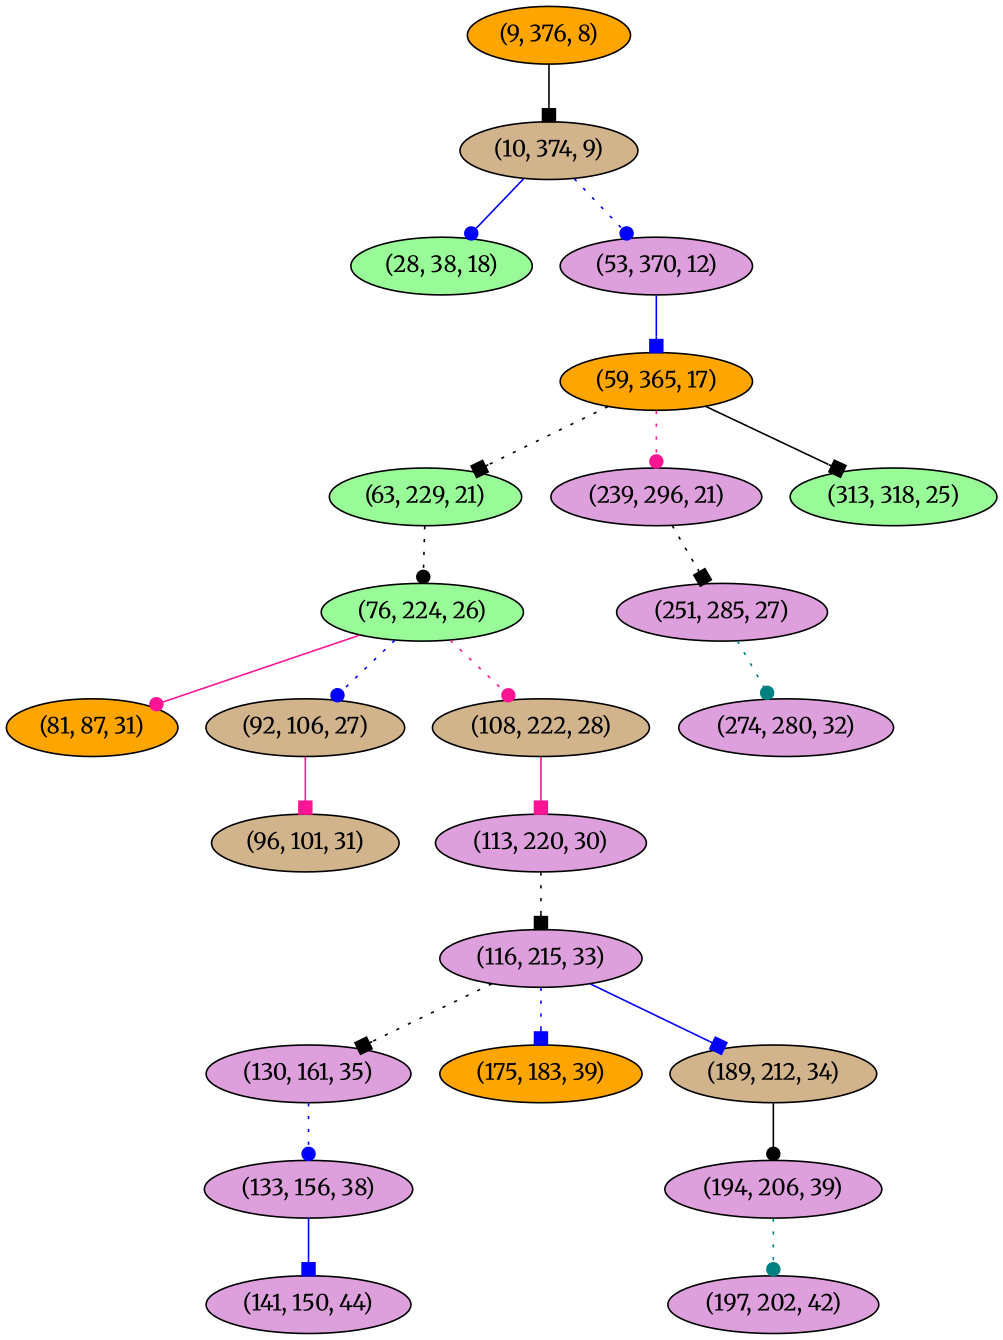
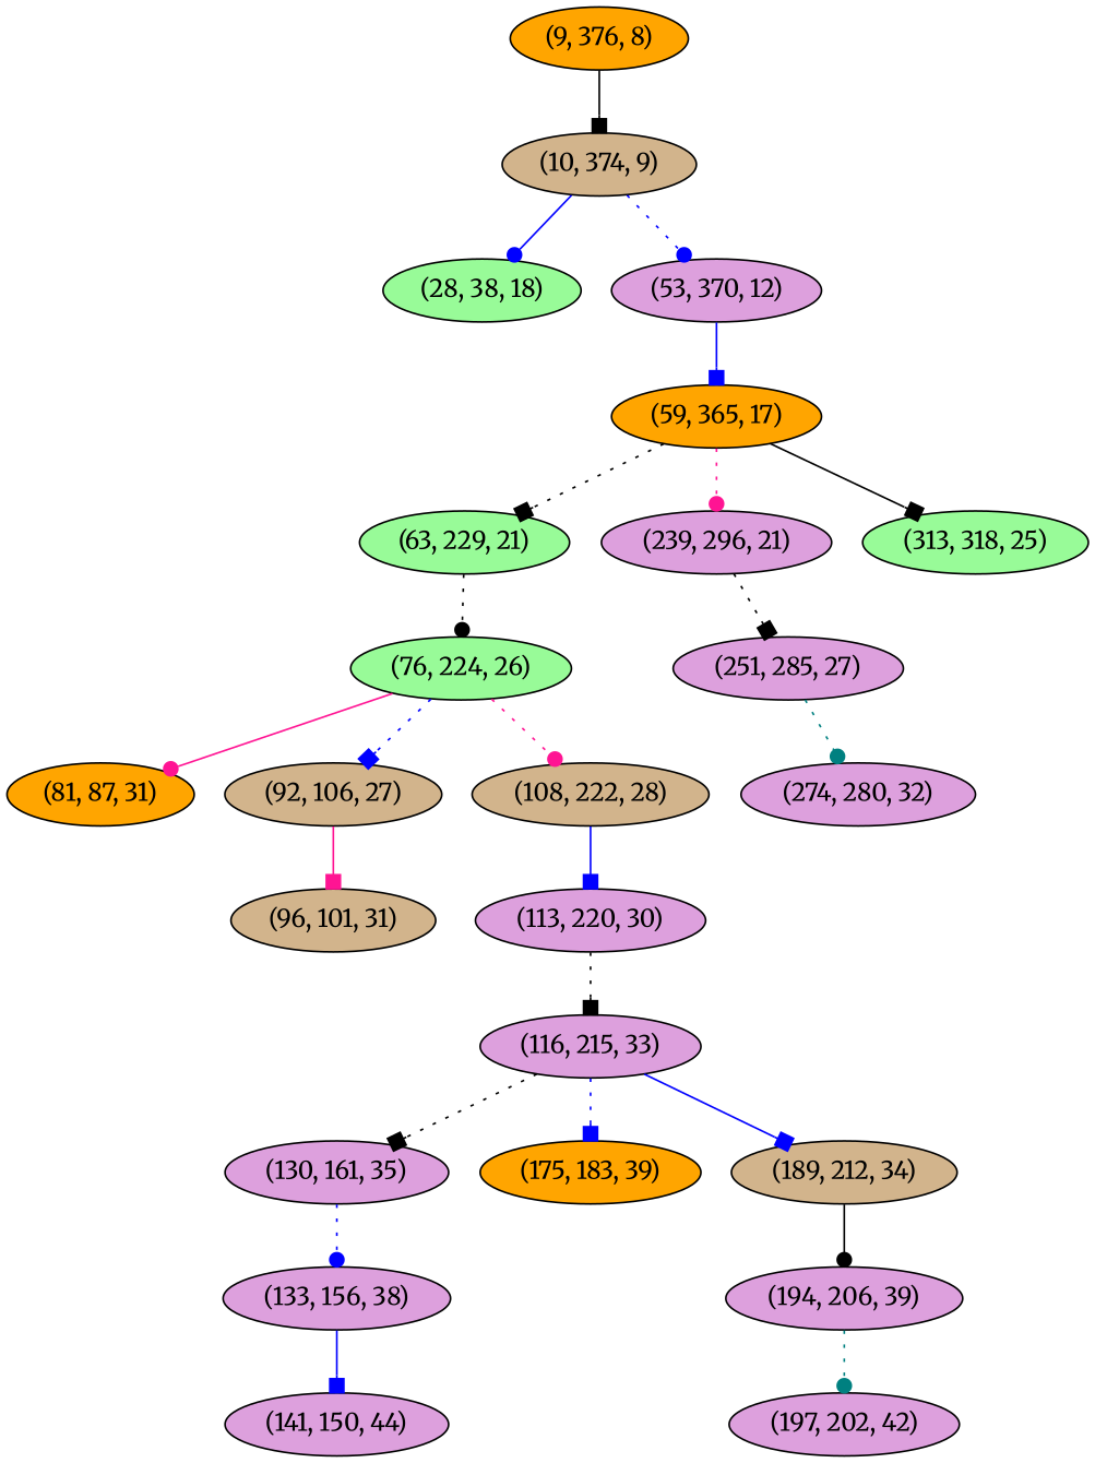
  digraph {
    fontname=Merriweather
    node [fillcolor=plum fontname=Merriweather style=filled]
    edge [arrowhead=box color=black fontname=Merriweather style=dotted]
    "(9, 376, 8)" [fillcolor=orange]
    "(10, 374, 9)" [fillcolor=tan]
    "(28, 38, 18)" [fillcolor=palegreen]
    "(53, 370, 12)"
    "(59, 365, 17)" [fillcolor=orange]
    "(63, 229, 21)" [fillcolor=palegreen]
    "(239, 296, 21)"
    "(313, 318, 25)" [fillcolor=palegreen]
    "(76, 224, 26)" [fillcolor=palegreen]
    "(251, 285, 27)"
    "(81, 87, 31)" [fillcolor=orange]
    "(92, 106, 27)" [fillcolor=tan]
    "(108, 222, 28)" [fillcolor=tan]
    "(96, 101, 31)" [fillcolor=tan]
    "(113, 220, 30)"
    "(116, 215, 33)"
    "(130, 161, 35)"
    "(175, 183, 39)" [fillcolor=orange]
    "(189, 212, 34)" [fillcolor=tan]
    "(133, 156, 38)"
    "(194, 206, 39)"
    "(141, 150, 44)"
    "(197, 202, 42)"
    "(274, 280, 32)"
    "(9, 376, 8)" -> "(10, 374, 9)" [style=solid]
    "(10, 374, 9)" -> "(28, 38, 18)" [arrowhead=dot color=blue style=solid]
    "(10, 374, 9)" -> "(53, 370, 12)" [arrowhead=dot color=blue]
    "(53, 370, 12)" -> "(59, 365, 17)" [color=blue style=solid]
    "(59, 365, 17)" -> "(63, 229, 21)"
    "(59, 365, 17)" -> "(239, 296, 21)" [arrowhead=dot color=deeppink]
    "(59, 365, 17)" -> "(313, 318, 25)" [style=solid]
    "(63, 229, 21)" -> "(76, 224, 26)" [arrowhead=dot]
    "(239, 296, 21)" -> "(251, 285, 27)"
    "(76, 224, 26)" -> "(81, 87, 31)" [arrowhead=dot color=deeppink style=solid]
-   "(76, 224, 26)" -> "(92, 106, 27)" [arrowhead=dot color=blue]
+   "(76, 224, 26)" -> "(92, 106, 27)" [color=blue]
    "(76, 224, 26)" -> "(108, 222, 28)" [arrowhead=dot color=deeppink]
    "(251, 285, 27)" -> "(274, 280, 32)" [arrowhead=dot color=teal]
    "(92, 106, 27)" -> "(96, 101, 31)" [color=deeppink style=solid]
-   "(108, 222, 28)" -> "(113, 220, 30)" [color=deeppink style=solid]
+   "(108, 222, 28)" -> "(113, 220, 30)" [color=blue style=solid]
    "(113, 220, 30)" -> "(116, 215, 33)"
    "(116, 215, 33)" -> "(130, 161, 35)"
    "(116, 215, 33)" -> "(175, 183, 39)" [color=blue]
    "(116, 215, 33)" -> "(189, 212, 34)" [color=blue style=solid]
    "(130, 161, 35)" -> "(133, 156, 38)" [arrowhead=dot color=blue]
    "(189, 212, 34)" -> "(194, 206, 39)" [arrowhead=dot style=solid]
    "(133, 156, 38)" -> "(141, 150, 44)" [color=blue style=solid]
    "(194, 206, 39)" -> "(197, 202, 42)" [arrowhead=dot color=teal]
  }
